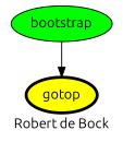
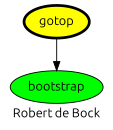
  digraph {
    label="Robert de Bock"
    fontname=Ubuntu
    node [style=filled fontname=Ubuntu]
    bootstrap [fillcolor=green]
    gotop [fillcolor=yellow penwidth=3]
-   bootstrap -> gotop [fontname=Ubuntu]
+   gotop -> bootstrap [fontname=Ubuntu]
  }
